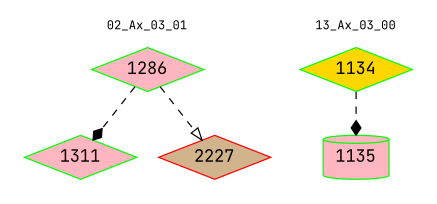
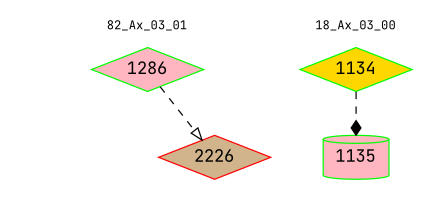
  digraph {
    fontname="JetBrains Mono"
    node [color=green fillcolor=lightpink fontname="JetBrains Mono" shape=diamond style=filled]
    edge [arrowhead=diamond color=black fontname="JetBrains Mono" style=dashed]
    n1 [label=1286]
-   n2 [label=1311]
-   n3 [color=red fillcolor=tan label=2227]
+   n3 [color=red fillcolor=tan label=2226]
    n4 [fillcolor=gold label=1134]
    n5 [label=1135 shape=cylinder]
    subgraph cluster_1 {
      color=white
      fontsize=10
-     label="02_Ax_03_01"
+     label="82_Ax_03_01"
      n1
-     n2
      n3
    }
    subgraph cluster_2 {
      color=white
      fontsize=10
-     label="13_Ax_03_00"
+     label="18_Ax_03_00"
      n4
      n5
    }
-   n1 -> n2
    n1 -> n3 [arrowhead=onormal]
    n4 -> n5
  }
